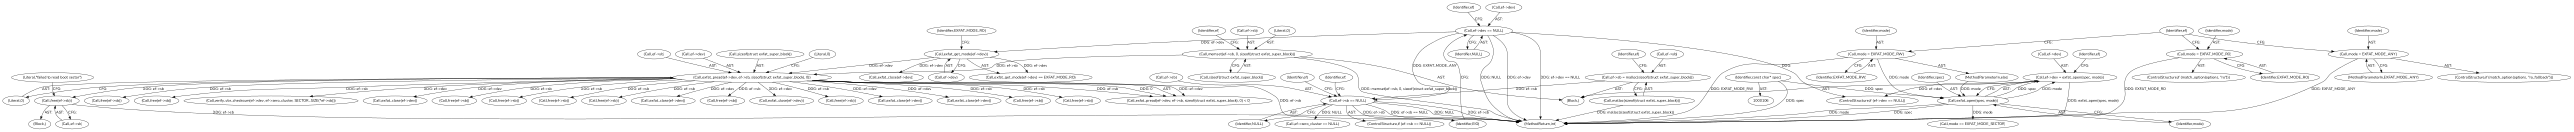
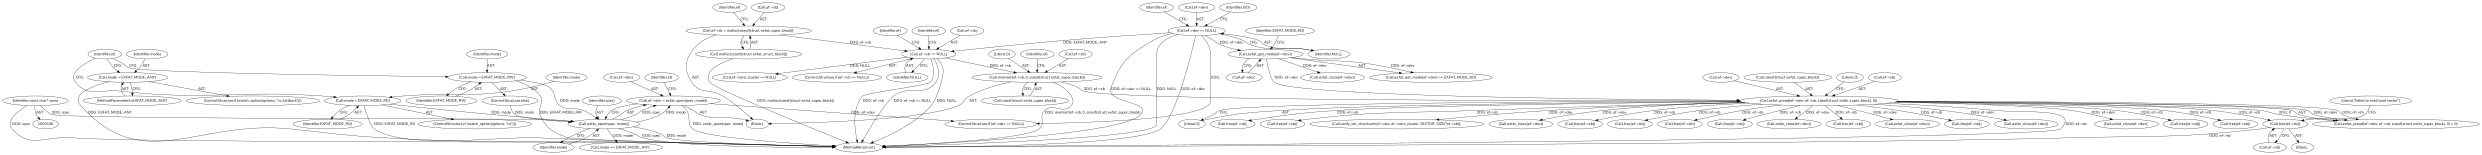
  digraph {
    fontname=Nunito
    node [fontname=Nunito]
    edge [fontname=Nunito]
    n1 [label="(Call,free(ef->sb))"]
    n2 [label="(Block,)"]
    n3 [label="(MethodReturn,int)"]
    n4 [label="(Call,ef->sb)"]
    n5 [label="(Call,exfat_pread(ef->dev, ef->sb, sizeof(struct exfat_super_block), 0))"]
    n6 [label="(Call,exfat_close(ef->dev))"]
    n7 [label="(Call,free(ef->sb))"]
    n8 [label="(Call,free(ef->sb))"]
    n9 [label="(Call,exfat_pread(ef->dev, ef->sb, sizeof(struct exfat_super_block), 0) < 0)"]
    n10 [label="(Literal,0)"]
    n11 [label="(Call,free(ef->sb))"]
    n12 [label="(Call,free(ef->sb))"]
    n13 [label="(Call,verify_vbr_checksum(ef->dev, ef->zero_cluster, SECTOR_SIZE(*ef->sb)))"]
    n14 [label="(Call,exfat_close(ef->dev))"]
    n15 [label="(Call,free(ef->sb))"]
    n16 [label="(Call,free(ef->sb))"]
    n17 [label="(Call,free(ef->sb))"]
    n18 [label="(Call,free(ef->sb))"]
    n19 [label="(Call,exfat_close(ef->dev))"]
    n20 [label="(Call,free(ef->sb))"]
    n21 [label="(Call,exfat_close(ef->dev))"]
    n22 [label="(Call,free(ef->sb))"]
    n23 [label="(Call,exfat_close(ef->dev))"]
    n24 [label="(Call,exfat_get_mode(ef->dev))"]
    n25 [label="(Call,exfat_close(ef->dev))"]
    n26 [label="(Call,exfat_get_mode(ef->dev) == EXFAT_MODE_RO)"]
    n27 [label="(Call,ef->dev)"]
    n28 [label="(Call,ef->dev == NULL)"]
    n29 [label="(Call,ef->sb == NULL)"]
    n30 [label="(ControlStructure,if (ef->dev == NULL))"]
    n31 [label="(Identifier,NULL)"]
    n32 [label="(Call,memset(ef->sb, 0, sizeof(struct exfat_super_block)))"]
    n33 [label="(Identifier,NULL)"]
    n34 [label="(Call,ef->zero_cluster == NULL)"]
    n35 [label="(ControlStructure,if (ef->sb == NULL))"]
    n36 [label="(Call,ef->dev = exfat_open(spec, mode))"]
    n37 [label="(Call,exfat_open(spec, mode))"]
    n38 [label="(Block,)"]
    n39 [label="(Identifier,mode)"]
-   n40 [label="(Call,mode == EXFAT_MODE_SECTOR)"]
+   n40 [label="(Call,mode == EXFAT_MODE_ANY)"]
    n41 [label="(Identifier,const char* spec)"]
    1000106
    n43 [label="(Call,mode = EXFAT_MODE_RW)"]
    n44 [label="(Identifier,EXFAT_MODE_RW)"]
-   n45 [label="(MethodParameterIn,else)"]
+   n45 [label="(ControlStructure,else)"]
    n46 [label="(Call,mode = EXFAT_MODE_RO)"]
    n47 [label="(ControlStructure,if (match_option(options, \"ro\")))"]
    n48 [label="(Identifier,EXFAT_MODE_RO)"]
    n49 [label="(Call,mode = EXFAT_MODE_ANY)"]
    n50 [label="(ControlStructure,if (match_option(options, \"ro_fallback\")))"]
    n51 [label="(MethodParameterIn,EXFAT_MODE_ANY)"]
    n52 [label="(Call,sizeof(struct exfat_super_block))"]
    n53 [label="(Call,ef->sb = malloc(sizeof(struct exfat_super_block)))"]
-   n54 [label="(Call,malloc(sizeof(struct exfat_super_block)))"]
+   n54 [label="(Call,malloc(sizeof(struct exfat_struct_block)))"]
    n55 [label="(Identifier,spec)"]
    n56 [label="(Call,ef->dev)"]
    n57 [label="(Identifier,ef)"]
    n58 [label="(Literal,\"failed to read boot sector\")"]
    n59 [label="(Call,ef->dev)"]
    n60 [label="(Identifier,ef)"]
    n61 [label="(Identifier,EXFAT_MODE_RO)"]
    n62 [label="(Identifier,ef)"]
    n63 [label="(Identifier,ef)"]
    n64 [label="(Identifier,mode)"]
    n65 [label="(Call,ef->sb)"]
    n66 [label="(Call,ef->dev)"]
    n67 [label="(Identifier,mode)"]
    n68 [label="(Call,sizeof(struct exfat_super_block))"]
    n69 [label="(Literal,0)"]
    n70 [label="(Literal,0)"]
    n71 [label="(Identifier,mode)"]
    n72 [label="(Identifier,ef)"]
    n73 [label="(Identifier,EIO)"]
    n74 [label="(Identifier,ef)"]
    n75 [label="(Identifier,ef)"]
    n76 [label="(Call,ef->sb)"]
    n77 [label="(Call,ef->sb)"]
    n78 [label="(Call,ef->sb)"]
    n1 -> n2 [label="AST: "]
    n1 -> n3 [label="DDG: ef->sb"]
    n1 -> n4 [label="CFG: "]
    n4 -> n1 [label="AST: "]
    n5 -> n1 [label="DDG: ef->sb"]
    n5 -> n3 [label="DDG: ef->sb"]
    n5 -> n6 [label="DDG: ef->dev"]
    n5 -> n7 [label="DDG: ef->sb"]
    n5 -> n8 [label="DDG: ef->sb"]
    n5 -> n9 [label="AST: "]
    n5 -> n9 [label="DDG: ef->dev"]
    n5 -> n9 [label="DDG: ef->sb"]
    n5 -> n9 [label="DDG: 0"]
    n5 -> n10 [label="CFG: "]
    n5 -> n11 [label="DDG: ef->sb"]
    n5 -> n12 [label="DDG: ef->sb"]
    n5 -> n13 [label="DDG: ef->dev"]
    n5 -> n14 [label="DDG: ef->dev"]
    n5 -> n15 [label="DDG: ef->sb"]
    n5 -> n16 [label="DDG: ef->sb"]
    n5 -> n17 [label="DDG: ef->sb"]
    n5 -> n18 [label="DDG: ef->sb"]
    n5 -> n19 [label="DDG: ef->dev"]
    n5 -> n20 [label="DDG: ef->sb"]
    n5 -> n21 [label="DDG: ef->dev"]
    n5 -> n22 [label="DDG: ef->sb"]
    n5 -> n23 [label="DDG: ef->dev"]
    n10 -> n5 [label="AST: "]
    n24 -> n5 [label="DDG: ef->dev"]
    n24 -> n25 [label="DDG: ef->dev"]
    n24 -> n26 [label="AST: "]
    n24 -> n26 [label="DDG: ef->dev"]
    n24 -> n27 [label="CFG: "]
    n27 -> n24 [label="AST: "]
    n28 -> n3 [label="DDG: ef->dev == NULL"]
    n28 -> n3 [label="DDG: NULL"]
    n28 -> n3 [label="DDG: ef->dev"]
    n28 -> n24 [label="DDG: ef->dev"]
    n28 -> n29 [label="DDG: EXFAT_MODE_ANY"]
    n28 -> n30 [label="DDG: "]
    n28 -> n31 [label="CFG: "]
    n29 -> n3 [label="DDG: ef->sb"]
    n29 -> n3 [label="DDG: ef->sb == NULL"]
    n29 -> n3 [label="DDG: NULL"]
-   n29 -> n73 [label="DDG: ef->sb"]
+   n29 -> n32 [label="DDG: ef->sb"]
    n29 -> n33 [label="CFG: "]
    n29 -> n34 [label="DDG: NULL"]
    n29 -> n35 [label="AST: "]
    n31 -> n28 [label="AST: "]
    n32 -> n3 [label="DDG: memset(ef->sb, 0, sizeof(struct exfat_super_block))"]
    n32 -> n5 [label="DDG: ef->sb"]
    n32 -> n38 [label="AST: "]
    n32 -> n52 [label="CFG: "]
    n33 -> n29 [label="AST: "]
    n36 -> n3 [label="DDG: exfat_open(spec, mode)"]
    n36 -> n30 [label="DDG: ef->dev"]
    n36 -> n37 [label="CFG: "]
    n36 -> n38 [label="AST: "]
    n37 -> n3 [label="DDG: spec"]
    n37 -> n3 [label="DDG: mode"]
    n37 -> n36 [label="AST: "]
    n37 -> n36 [label="DDG: spec"]
    n37 -> n36 [label="DDG: mode"]
    n37 -> n39 [label="CFG: "]
    n37 -> n40 [label="DDG: mode"]
    n39 -> n37 [label="AST: "]
    n41 -> n3 [label="DDG: spec"]
    n41 -> n37 [label="DDG: spec"]
    n41 -> 1000106 [label="AST: "]
    n43 -> n3 [label="DDG: EXFAT_MODE_RW"]
    n43 -> n37 [label="DDG: mode"]
    n43 -> n44 [label="CFG: "]
    n43 -> n45 [label="AST: "]
    n44 -> n43 [label="AST: "]
    n45 -> n37 [label="DDG: mode"]
    n46 -> n3 [label="DDG: EXFAT_MODE_RO"]
+   n46 -> n37 [label="DDG: mode"]
    n46 -> n47 [label="AST: "]
    n46 -> n48 [label="CFG: "]
    n48 -> n46 [label="AST: "]
    n49 -> n3 [label="DDG: EXFAT_MODE_ANY"]
    n49 -> n50 [label="AST: "]
    n49 -> n51 [label="CFG: "]
    n51 -> n49 [label="AST: "]
    n52 -> n32 [label="AST: "]
    n53 -> n29 [label="DDG: ef->sb"]
    n53 -> n38 [label="AST: "]
    n53 -> n54 [label="CFG: "]
    n54 -> n3 [label="DDG: malloc(sizeof(struct exfat_super_block))"]
    n54 -> n53 [label="AST: "]
    n55 -> n37 [label="AST: "]
    n56 -> n36 [label="AST: "]
    n57 -> n28 [label="CFG: "]
    n58 -> n1 [label="CFG: "]
    n59 -> n28 [label="AST: "]
    n60 -> n29 [label="CFG: "]
    n61 -> n24 [label="CFG: "]
    n62 -> n29 [label="CFG: "]
    n63 -> n43 [label="CFG: "]
    n63 -> n46 [label="CFG: "]
    n63 -> n49 [label="CFG: "]
    n64 -> n46 [label="AST: "]
    n65 -> n29 [label="AST: "]
    n66 -> n5 [label="AST: "]
    n67 -> n49 [label="AST: "]
    n68 -> n5 [label="AST: "]
    n69 -> n5 [label="CFG: "]
    n70 -> n32 [label="AST: "]
    n71 -> n43 [label="AST: "]
    n72 -> n53 [label="CFG: "]
    n73 -> n28 [label="CFG: "]
    n74 -> n32 [label="CFG: "]
    n75 -> n36 [label="CFG: "]
    n76 -> n32 [label="AST: "]
    n77 -> n5 [label="AST: "]
    n78 -> n53 [label="AST: "]
  }
